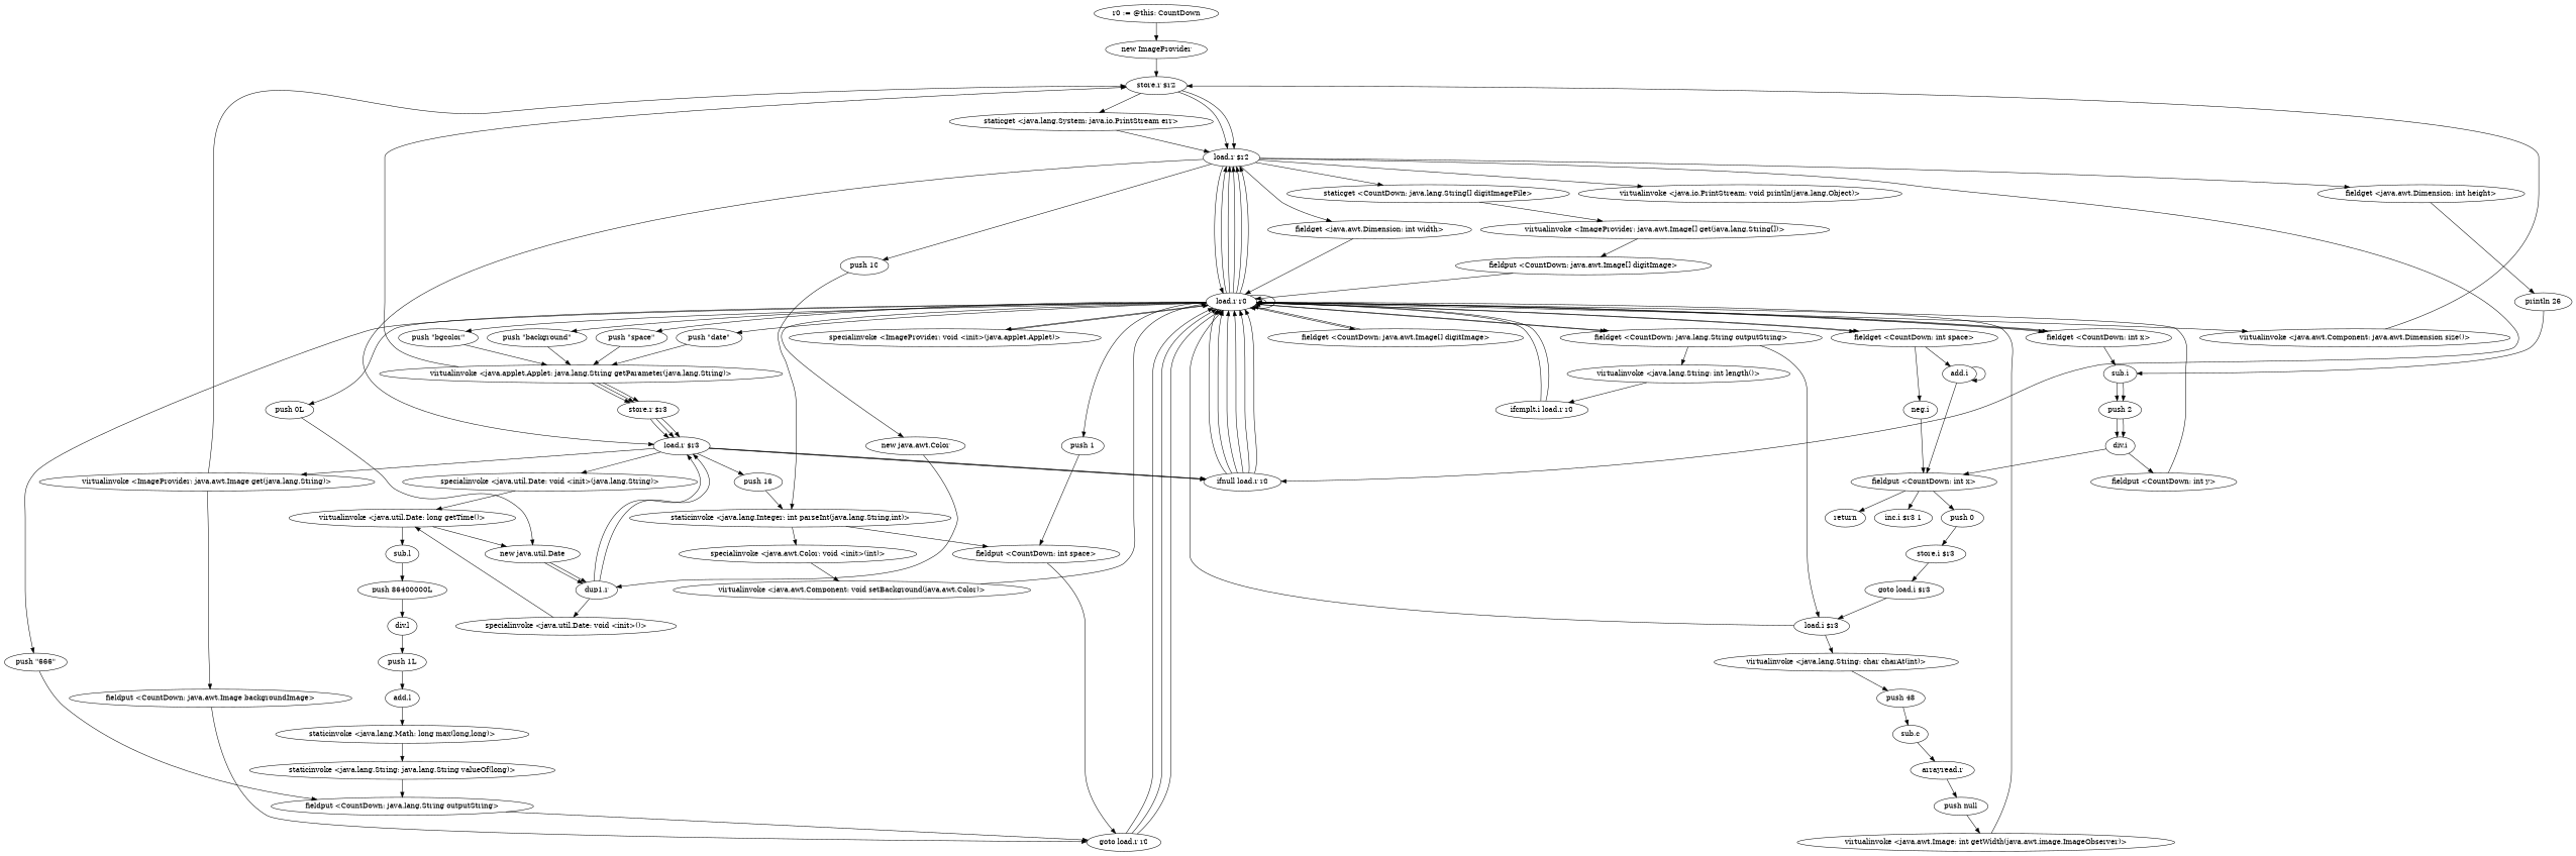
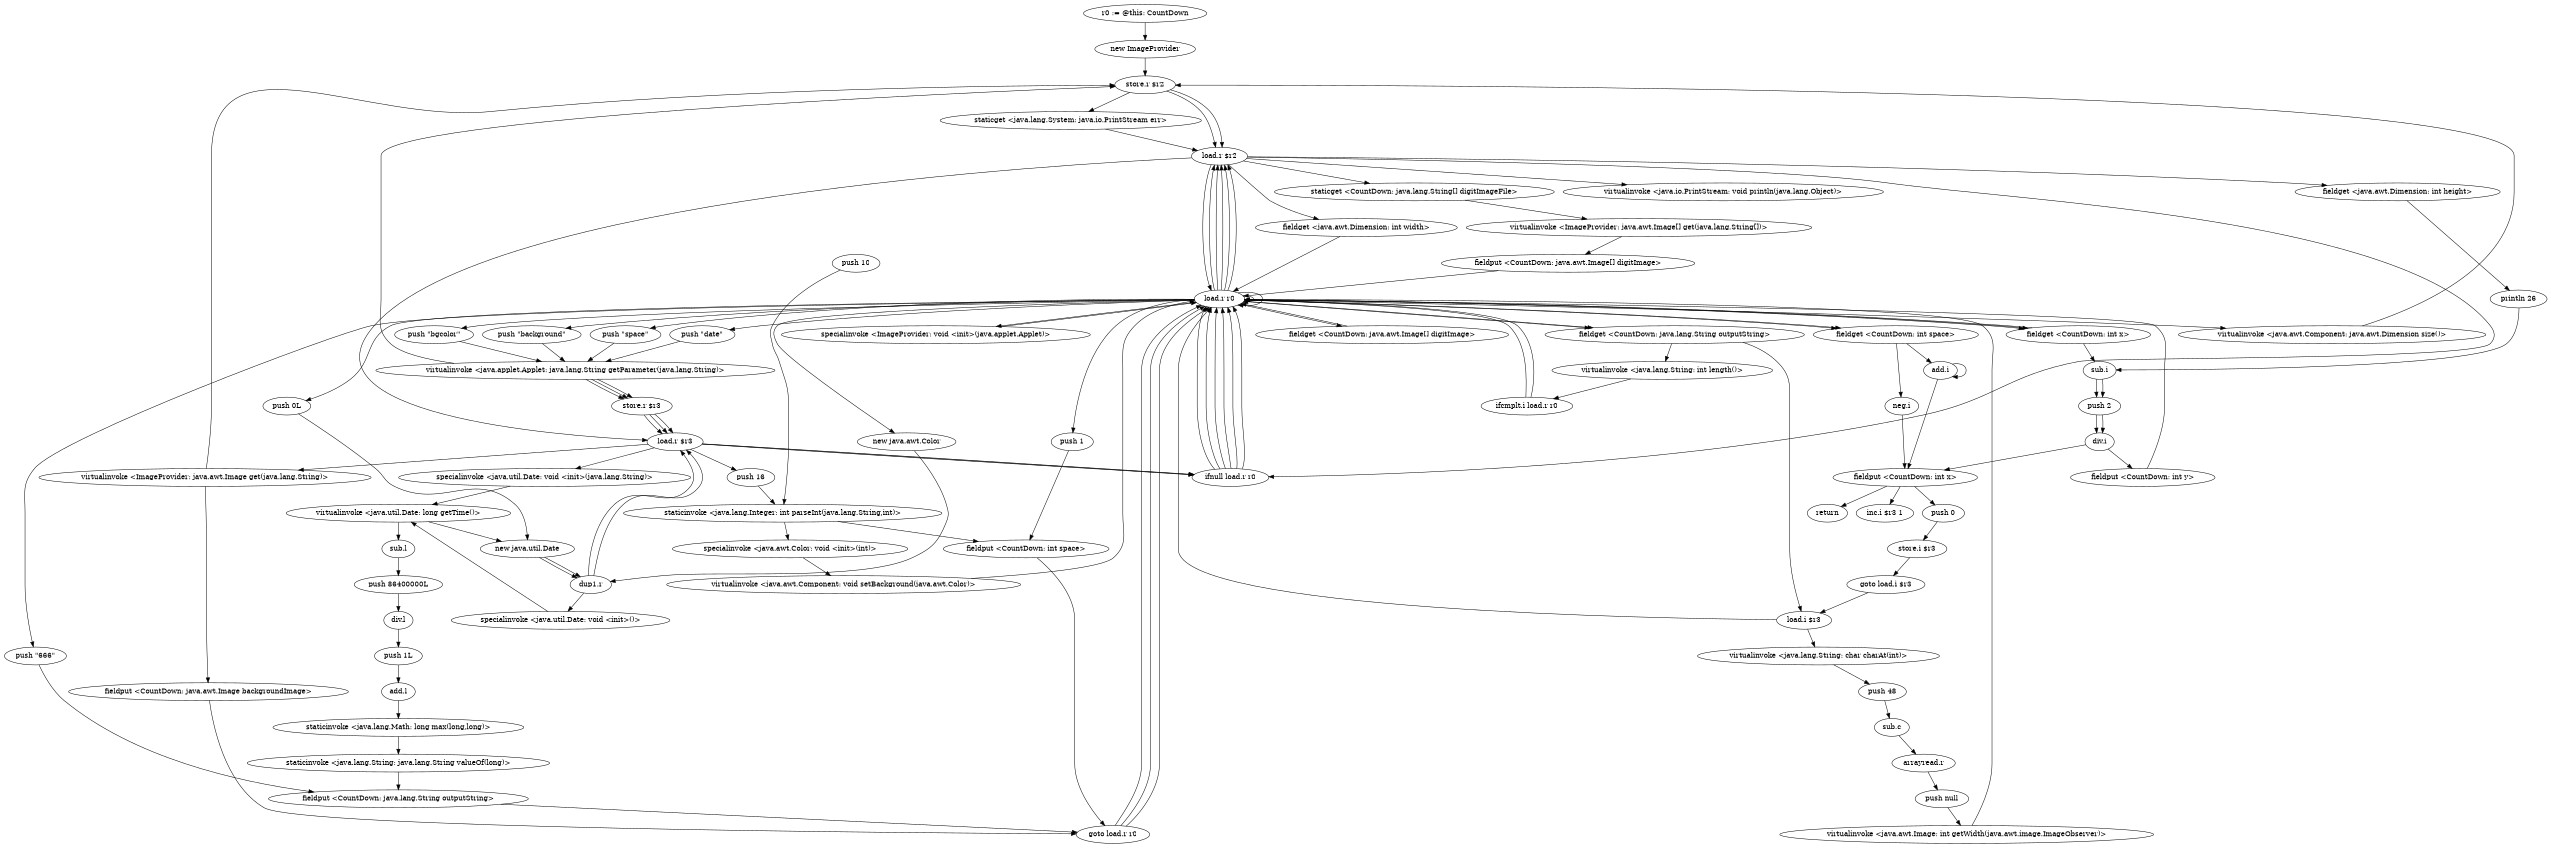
  digraph {
    "r0 := @this: CountDown"
    "new ImageProvider"
    "store.r $r2"
    "load.r $r2"
    "staticget <java.lang.System: java.io.PrintStream err>"
    "load.r r0"
    "load.r $r3"
    "ifnull load.r r0"
    "staticget <CountDown: java.lang.String[] digitImageFile>"
    "push 10"
    "fieldget <java.awt.Dimension: int height>"
    "fieldget <java.awt.Dimension: int width>"
    "virtualinvoke <java.io.PrintStream: void println(java.lang.Object)>"
    "specialinvoke <ImageProvider: void <init>(java.applet.Applet)>"
    "push \"date\""
    "push 0L"
    "push \"bgcolor\""
    "new java.awt.Color"
    "push \"background\""
    "push \"space\""
    "virtualinvoke <java.awt.Component: java.awt.Dimension size()>"
    "fieldget <CountDown: int space>"
    "fieldget <CountDown: java.lang.String outputString>"
    "fieldget <CountDown: int x>"
    "fieldget <CountDown: java.awt.Image[] digitImage>"
    "push 1"
    "push \"666\""
    "specialinvoke <java.util.Date: void <init>(java.lang.String)>"
    "push 16"
    "virtualinvoke <ImageProvider: java.awt.Image get(java.lang.String)>"
    "virtualinvoke <ImageProvider: java.awt.Image[] get(java.lang.String[])>"
    "staticinvoke <java.lang.Integer: int parseInt(java.lang.String,int)>"
    n33 [label="println 26"]
    "virtualinvoke <java.applet.Applet: java.lang.String getParameter(java.lang.String)>"
    "new java.util.Date"
    "dup1.r"
    "neg.i"
    "add.i"
    "load.i $r3"
    "virtualinvoke <java.lang.String: int length()>"
    "sub.i"
    "fieldput <CountDown: int space>"
    "fieldput <CountDown: java.lang.String outputString>"
    "store.r $r3"
    "virtualinvoke <java.util.Date: long getTime()>"
    "fieldput <CountDown: java.awt.Image backgroundImage>"
    "specialinvoke <java.util.Date: void <init>()>"
    "sub.l"
    "push 86400000L"
    "div.l"
    "push 1L"
    "add.l"
    "staticinvoke <java.lang.Math: long max(long,long)>"
    "staticinvoke <java.lang.String: java.lang.String valueOf(long)>"
    "goto load.r r0"
    "specialinvoke <java.awt.Color: void <init>(int)>"
    "virtualinvoke <java.awt.Component: void setBackground(java.awt.Color)>"
    "fieldput <CountDown: java.awt.Image[] digitImage>"
    "push 2"
    "div.i"
    "fieldput <CountDown: int y>"
    "fieldput <CountDown: int x>"
    "push 0"
    return
    "inc.i $r3 1"
    "store.i $r3"
    "goto load.i $r3"
    "virtualinvoke <java.lang.String: char charAt(int)>"
    "push 48"
    "ifcmplt.i load.r r0"
    "sub.c"
    "arrayread.r"
    "push null"
    "virtualinvoke <java.awt.Image: int getWidth(java.awt.image.ImageObserver)>"
    "r0 := @this: CountDown" -> "new ImageProvider"
    "new ImageProvider" -> "store.r $r2"
    "store.r $r2" -> "load.r $r2"
    "store.r $r2" -> "load.r $r2"
    "store.r $r2" -> "staticget <java.lang.System: java.io.PrintStream err>"
    "load.r $r2" -> "load.r r0"
    "load.r $r2" -> "load.r $r3"
    "load.r $r2" -> "ifnull load.r r0"
    "load.r $r2" -> "staticget <CountDown: java.lang.String[] digitImageFile>"
-   "load.r $r2" -> "push 10"
    "load.r $r2" -> "fieldget <java.awt.Dimension: int height>"
    "load.r $r2" -> "fieldget <java.awt.Dimension: int width>"
    "load.r $r2" -> "virtualinvoke <java.io.PrintStream: void println(java.lang.Object)>"
    "staticget <java.lang.System: java.io.PrintStream err>" -> "load.r $r2"
    "load.r r0" -> "load.r $r2"
    "load.r r0" -> "load.r $r2"
    "load.r r0" -> "load.r $r2"
    "load.r r0" -> "load.r $r2"
    "load.r r0" -> "load.r $r2"
    "load.r r0" -> "load.r r0"
    "load.r r0" -> "load.r r0"
    "load.r r0" -> "specialinvoke <ImageProvider: void <init>(java.applet.Applet)>"
    "load.r r0" -> "push \"date\""
    "load.r r0" -> "push 0L"
    "load.r r0" -> "push \"bgcolor\""
    "load.r r0" -> "new java.awt.Color"
    "load.r r0" -> "push \"background\""
    "load.r r0" -> "push \"space\""
    "load.r r0" -> "virtualinvoke <java.awt.Component: java.awt.Dimension size()>"
    "load.r r0" -> "fieldget <CountDown: int space>"
    "load.r r0" -> "fieldget <CountDown: int space>"
    "load.r r0" -> "fieldget <CountDown: java.lang.String outputString>"
    "load.r r0" -> "fieldget <CountDown: java.lang.String outputString>"
    "load.r r0" -> "fieldget <CountDown: int x>"
    "load.r r0" -> "fieldget <CountDown: int x>"
    "load.r r0" -> "fieldget <CountDown: java.awt.Image[] digitImage>"
    "load.r r0" -> "push 1"
    "load.r r0" -> "push \"666\""
    "load.r $r3" -> "ifnull load.r r0"
    "load.r $r3" -> "ifnull load.r r0"
    "load.r $r3" -> "ifnull load.r r0"
    "load.r $r3" -> "specialinvoke <java.util.Date: void <init>(java.lang.String)>"
    "load.r $r3" -> "push 16"
    "load.r $r3" -> "virtualinvoke <ImageProvider: java.awt.Image get(java.lang.String)>"
    "ifnull load.r r0" -> "load.r r0"
    "ifnull load.r r0" -> "load.r r0"
    "ifnull load.r r0" -> "load.r r0"
    "ifnull load.r r0" -> "load.r r0"
    "ifnull load.r r0" -> "load.r r0"
    "ifnull load.r r0" -> "load.r r0"
    "staticget <CountDown: java.lang.String[] digitImageFile>" -> "virtualinvoke <ImageProvider: java.awt.Image[] get(java.lang.String[])>"
    "push 10" -> "staticinvoke <java.lang.Integer: int parseInt(java.lang.String,int)>"
    "fieldget <java.awt.Dimension: int height>" -> n33
    "fieldget <java.awt.Dimension: int width>" -> "load.r r0"
    "specialinvoke <ImageProvider: void <init>(java.applet.Applet)>" -> "load.r r0"
    "push \"date\"" -> "virtualinvoke <java.applet.Applet: java.lang.String getParameter(java.lang.String)>"
    "push 0L" -> "new java.util.Date"
    "push \"bgcolor\"" -> "virtualinvoke <java.applet.Applet: java.lang.String getParameter(java.lang.String)>"
    "new java.awt.Color" -> "dup1.r"
    "push \"background\"" -> "virtualinvoke <java.applet.Applet: java.lang.String getParameter(java.lang.String)>"
    "push \"space\"" -> "virtualinvoke <java.applet.Applet: java.lang.String getParameter(java.lang.String)>"
    "virtualinvoke <java.awt.Component: java.awt.Dimension size()>" -> "store.r $r2"
    "fieldget <CountDown: int space>" -> "neg.i"
    "fieldget <CountDown: int space>" -> "add.i"
    "fieldget <CountDown: java.lang.String outputString>" -> "load.i $r3"
    "fieldget <CountDown: java.lang.String outputString>" -> "virtualinvoke <java.lang.String: int length()>"
    "fieldget <CountDown: int x>" -> "load.r r0"
    "fieldget <CountDown: int x>" -> "sub.i"
    "fieldget <CountDown: java.awt.Image[] digitImage>" -> "load.r r0"
    "push 1" -> "fieldput <CountDown: int space>"
    "push \"666\"" -> "fieldput <CountDown: java.lang.String outputString>"
    "specialinvoke <java.util.Date: void <init>(java.lang.String)>" -> "virtualinvoke <java.util.Date: long getTime()>"
    "push 16" -> "staticinvoke <java.lang.Integer: int parseInt(java.lang.String,int)>"
    "virtualinvoke <ImageProvider: java.awt.Image get(java.lang.String)>" -> "store.r $r2"
    "virtualinvoke <ImageProvider: java.awt.Image get(java.lang.String)>" -> "fieldput <CountDown: java.awt.Image backgroundImage>"
    "virtualinvoke <ImageProvider: java.awt.Image[] get(java.lang.String[])>" -> "fieldput <CountDown: java.awt.Image[] digitImage>"
    "staticinvoke <java.lang.Integer: int parseInt(java.lang.String,int)>" -> "fieldput <CountDown: int space>"
    "staticinvoke <java.lang.Integer: int parseInt(java.lang.String,int)>" -> "specialinvoke <java.awt.Color: void <init>(int)>"
    n33 -> "sub.i"
    "virtualinvoke <java.applet.Applet: java.lang.String getParameter(java.lang.String)>" -> "store.r $r2"
    "virtualinvoke <java.applet.Applet: java.lang.String getParameter(java.lang.String)>" -> "store.r $r3"
    "virtualinvoke <java.applet.Applet: java.lang.String getParameter(java.lang.String)>" -> "store.r $r3"
    "virtualinvoke <java.applet.Applet: java.lang.String getParameter(java.lang.String)>" -> "store.r $r3"
    "new java.util.Date" -> "dup1.r"
    "new java.util.Date" -> "dup1.r"
    "dup1.r" -> "load.r $r3"
    "dup1.r" -> "load.r $r3"
    "dup1.r" -> "specialinvoke <java.util.Date: void <init>()>"
    "neg.i" -> "fieldput <CountDown: int x>"
    "add.i" -> "add.i"
    "add.i" -> "fieldput <CountDown: int x>"
    "load.i $r3" -> "load.r r0"
    "load.i $r3" -> "virtualinvoke <java.lang.String: char charAt(int)>"
    "virtualinvoke <java.lang.String: int length()>" -> "ifcmplt.i load.r r0"
    "sub.i" -> "push 2"
    "sub.i" -> "push 2"
    "fieldput <CountDown: int space>" -> "goto load.r r0"
    "fieldput <CountDown: java.lang.String outputString>" -> "goto load.r r0"
    "store.r $r3" -> "load.r $r3"
    "store.r $r3" -> "load.r $r3"
    "store.r $r3" -> "load.r $r3"
    "virtualinvoke <java.util.Date: long getTime()>" -> "new java.util.Date"
    "virtualinvoke <java.util.Date: long getTime()>" -> "sub.l"
    "fieldput <CountDown: java.awt.Image backgroundImage>" -> "goto load.r r0"
    "specialinvoke <java.util.Date: void <init>()>" -> "virtualinvoke <java.util.Date: long getTime()>"
    "sub.l" -> "push 86400000L"
    "push 86400000L" -> "div.l"
    "div.l" -> "push 1L"
    "push 1L" -> "add.l"
    "add.l" -> "staticinvoke <java.lang.Math: long max(long,long)>"
    "staticinvoke <java.lang.Math: long max(long,long)>" -> "staticinvoke <java.lang.String: java.lang.String valueOf(long)>"
    "staticinvoke <java.lang.String: java.lang.String valueOf(long)>" -> "fieldput <CountDown: java.lang.String outputString>"
    "goto load.r r0" -> "load.r r0"
    "goto load.r r0" -> "load.r r0"
    "goto load.r r0" -> "load.r r0"
    "specialinvoke <java.awt.Color: void <init>(int)>" -> "virtualinvoke <java.awt.Component: void setBackground(java.awt.Color)>"
    "virtualinvoke <java.awt.Component: void setBackground(java.awt.Color)>" -> "load.r r0"
    "fieldput <CountDown: java.awt.Image[] digitImage>" -> "load.r r0"
    "push 2" -> "div.i"
    "push 2" -> "div.i"
    "div.i" -> "fieldput <CountDown: int y>"
    "div.i" -> "fieldput <CountDown: int x>"
    "fieldput <CountDown: int y>" -> "load.r r0"
    "fieldput <CountDown: int x>" -> "push 0"
    "fieldput <CountDown: int x>" -> return
    "fieldput <CountDown: int x>" -> "inc.i $r3 1"
    "push 0" -> "store.i $r3"
    "store.i $r3" -> "goto load.i $r3"
    "goto load.i $r3" -> "load.i $r3"
    "virtualinvoke <java.lang.String: char charAt(int)>" -> "push 48"
    "push 48" -> "sub.c"
    "ifcmplt.i load.r r0" -> "load.r r0"
    "ifcmplt.i load.r r0" -> "load.r r0"
    "sub.c" -> "arrayread.r"
    "arrayread.r" -> "push null"
    "push null" -> "virtualinvoke <java.awt.Image: int getWidth(java.awt.image.ImageObserver)>"
    "virtualinvoke <java.awt.Image: int getWidth(java.awt.image.ImageObserver)>" -> "load.r r0"
  }
